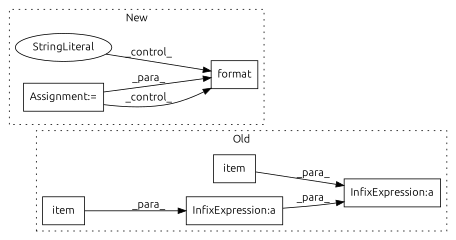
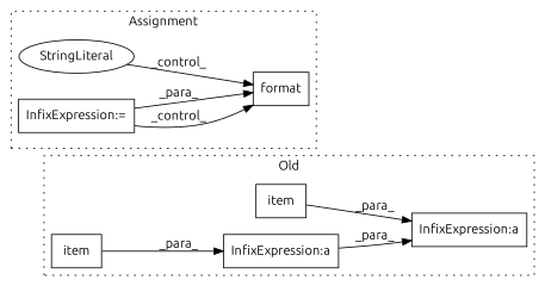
  digraph {
    fontname=Ubuntu
    rankdir=LR
    node [a=32 fontname=Ubuntu l=6 shape=box]
    edge [fontname=Ubuntu]
    n1 [label=item s=4159]
    n2 [a=27 l=3 label="InfixExpression:a" s=4078]
    n3 [a=27 l=3 label="InfixExpression:a" s=3946]
    n4 [label=item s=3988]
    n5 [l="7,1" label=format s="4694,4710"]
    n6 [a=45 l=11 label=StringLiteral s=4682 shape=ellipse]
-   n7 [a=7 l="89,2" label="Assignment:=" s="4510,4640"]
+   n7 [a=7 l="89,2" label="InfixExpression:=" s="4510,4640"]
    subgraph cluster_1 {
      label=Old
      style=dotted
      n1
      n2
      n3
      n4
    }
    subgraph cluster_2 {
-     label=New
+     label=Assignment
      style=dotted
      n5
      n6
      n7
    }
    n1 -> n2 [label=_para_]
    n3 -> n2 [label=_para_]
    n4 -> n3 [label=_para_]
    n6 -> n5 [label=_control_]
    n7 -> n5 [label=_control_]
    n7 -> n5 [label=_para_]
  }
